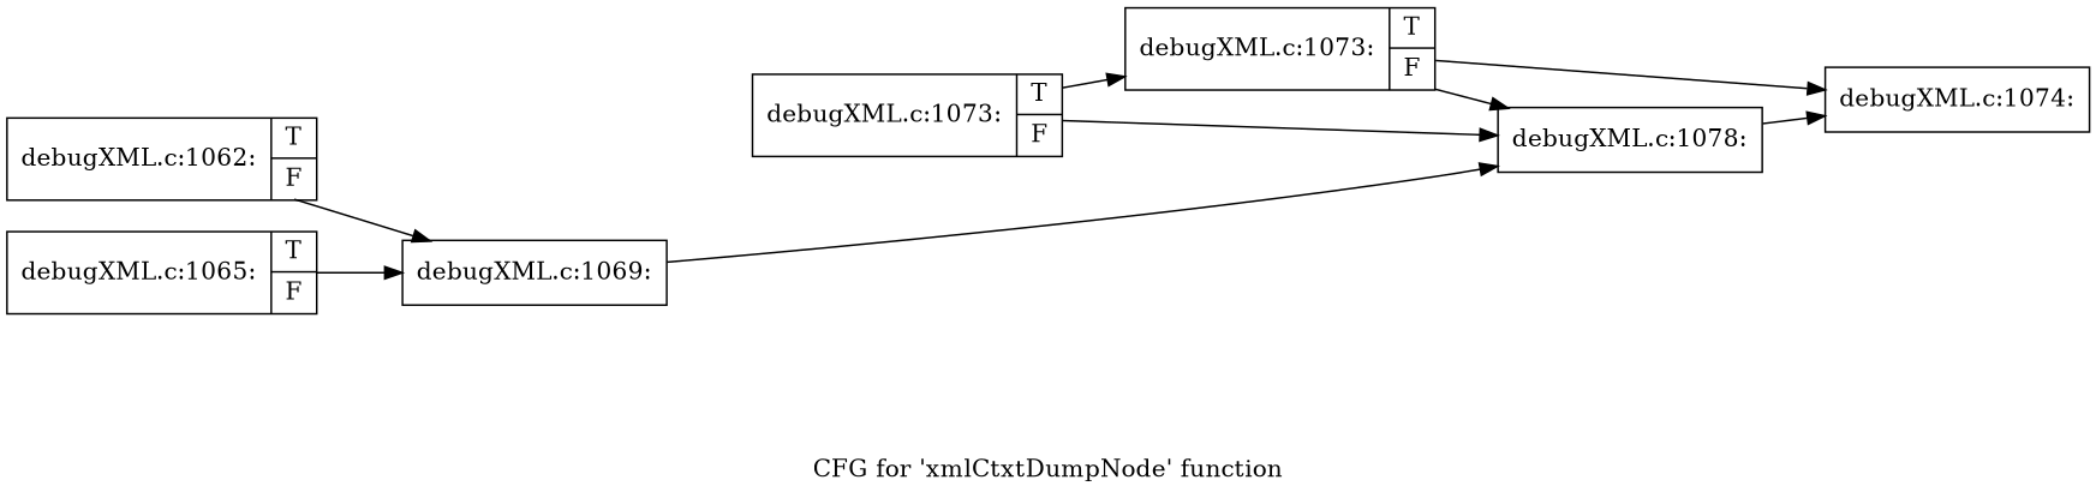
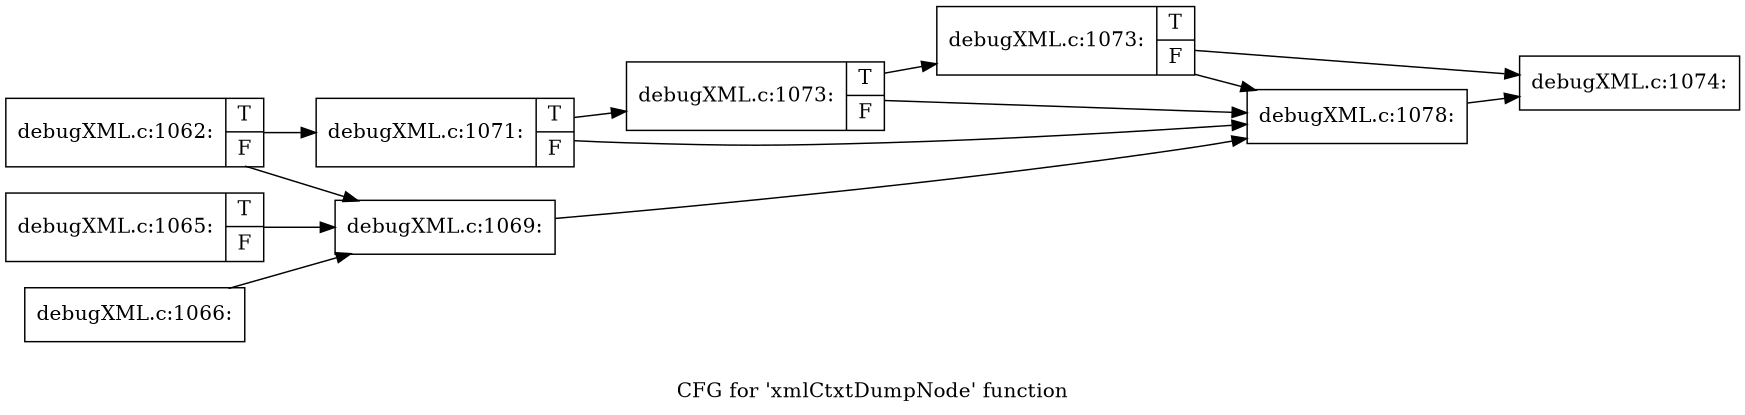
  digraph {
    label="CFG for 'xmlCtxtDumpNode' function"
    rankdir=LR
    node [shape=record]
    n1 [label="{debugXML.c:1062:|{<s0>T|<s1>F}}"]
+   n2 [label="{debugXML.c:1071:|{<s0>T|<s1>F}}"]
    n3 [label="{debugXML.c:1069:}"]
    n4 [label="{debugXML.c:1065:|{<s0>T|<s1>F}}"]
    n5 [label="{debugXML.c:1078:}"]
    n6 [label="{debugXML.c:1073:|{<s0>T|<s1>F}}"]
+   n7 [label="{debugXML.c:1066:}"]
    n8 [label="{debugXML.c:1074:}"]
    n9 [label="{debugXML.c:1073:|{<s0>T|<s1>F}}"]
+   n1 -> n2
    n1 -> n3
+   n2 -> n5
+   n2 -> n6
    n3 -> n5
    n4 -> n3
    n5 -> n8
    n6 -> n5
    n6 -> n9
+   n7 -> n3
    n9 -> n5
    n9 -> n8
  }
